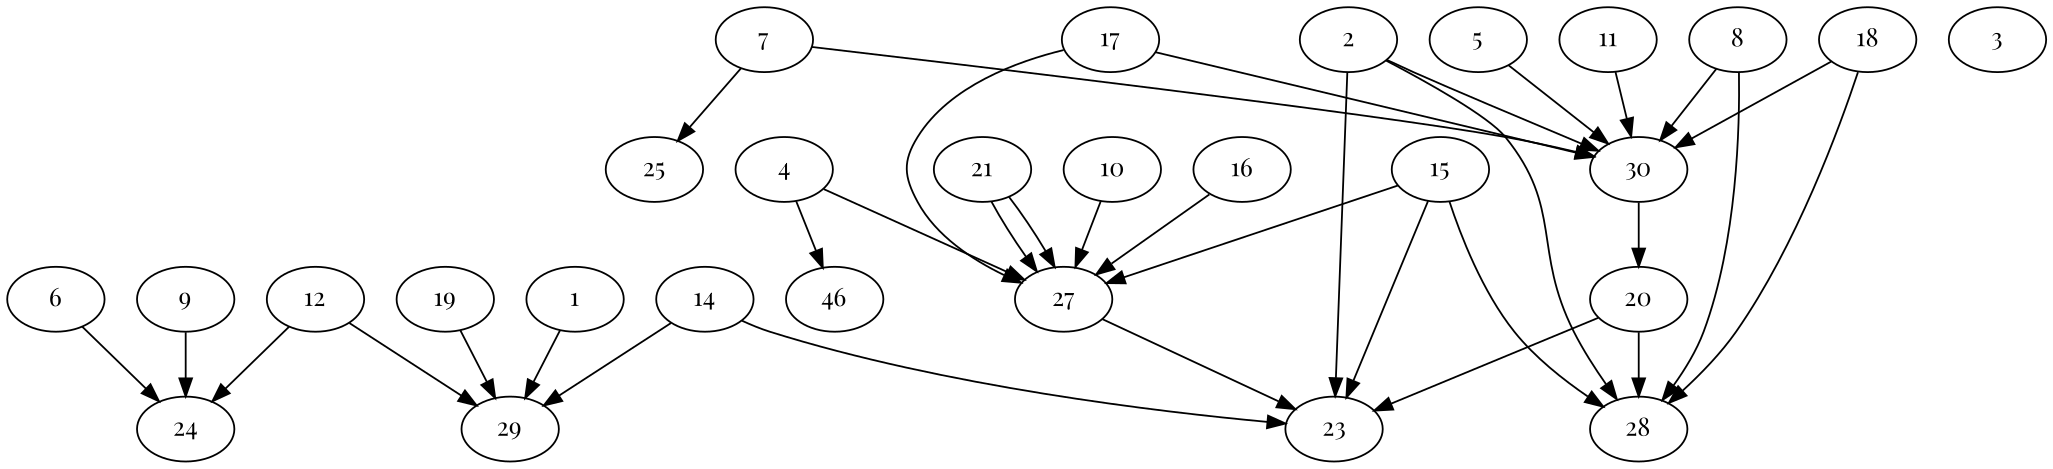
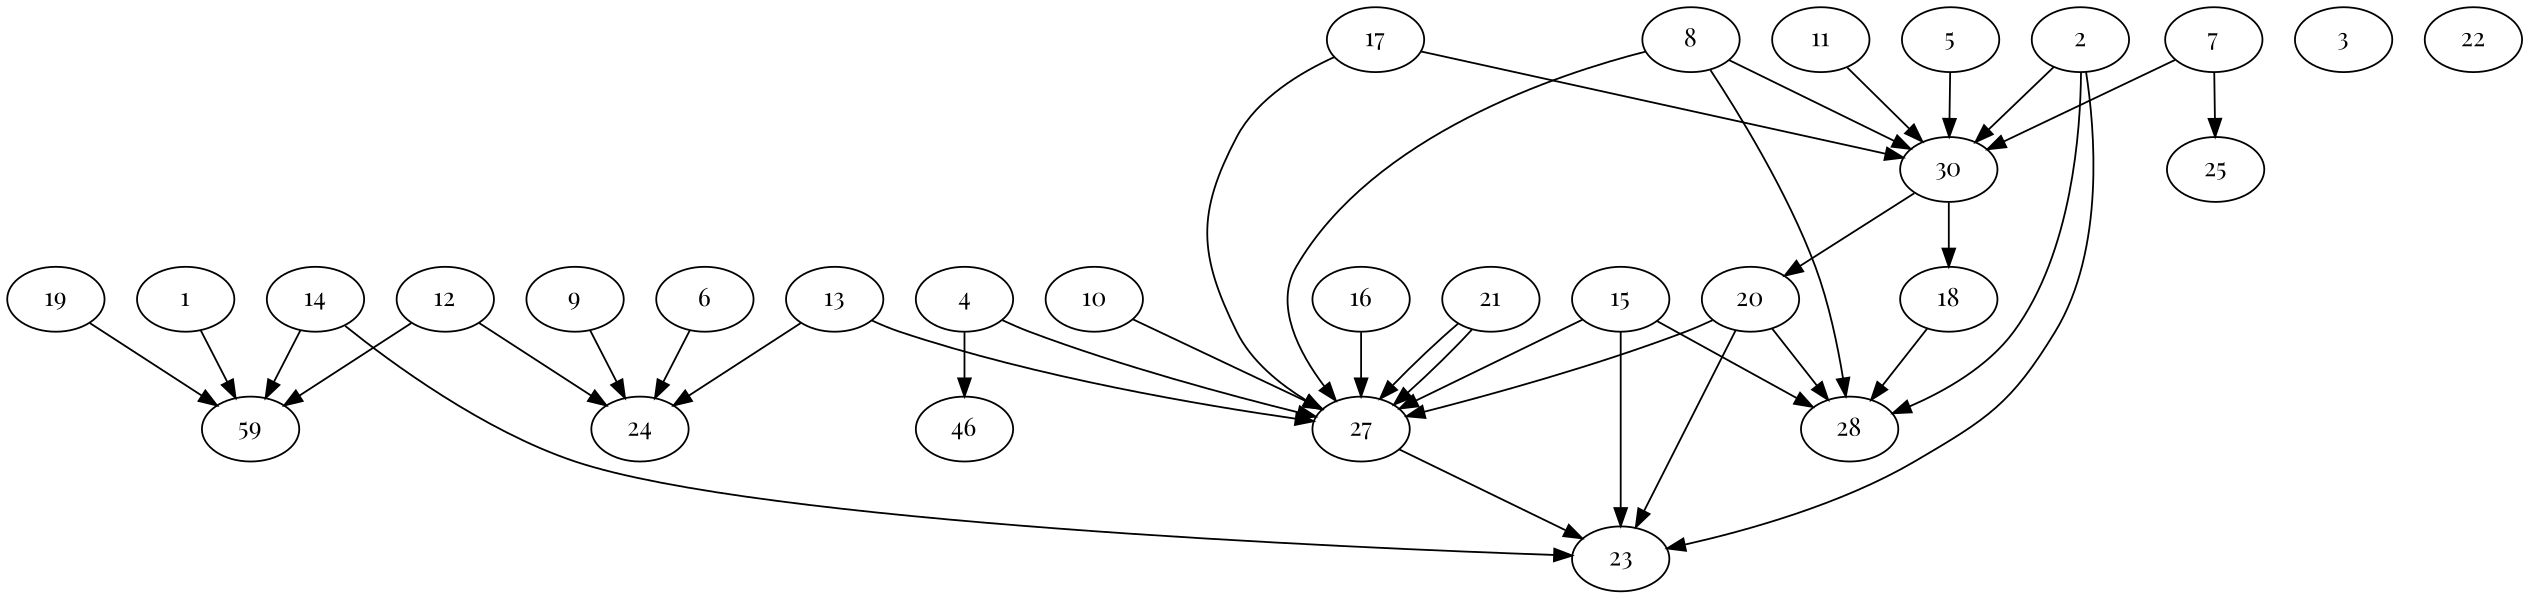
  digraph {
    fontname="Playfair Display"
    node [alpha=0.09 fontname="Playfair Display"]
    edge [fontname="Playfair Display"]
    1 [expect_size=28311552]
-   29 [alpha=0.16 expect_size=42955776]
+   29 [alpha=0.16 expect_size=42955776 label=59]
    2 [alpha=0.13 expect_size=16751616]
    23 [alpha=0.11 expect_size=6447104]
    28 [alpha=0.19 expect_size=51138560]
    30 [expect_size=42056704]
    20 [alpha=0.18 expect_size=30432256]
    3 [alpha=0.07 expect_size=44804096]
    4 [alpha=0.06 expect_size=26402816]
    n10 [alpha=0.05 expect_size=51878912 label=46]
    27 [expect_size=18706432]
    5 [alpha=0.18 expect_size=52294656]
    6 [alpha=0.02 expect_size=44510208]
    24 [alpha=0.10 expect_size=36994048]
    7 [alpha=0.05 expect_size=26037248]
    25 [expect_size=36122624]
    8 [alpha=0.15 expect_size=17227776]
    9 [alpha=0.13 expect_size=23662592]
    10 [alpha=0.10 expect_size=41674752]
    11 [expect_size=12353536]
    12 [alpha=0.11 expect_size=32929792]
+   13 [alpha=0.13 expect_size=16109568]
    14 [alpha=0.20 expect_size=32433152]
    15 [alpha=0.07 expect_size=46675968]
    16 [alpha=0.06 expect_size=42535936]
    17 [alpha=0.14 expect_size=48036864]
    18 [alpha=0.17 expect_size=11928576]
    19 [alpha=0.20 expect_size=47029248]
    21 [alpha=0.07 expect_size=7633920]
+   22 [alpha=0.00 expect_size=28858368]
    1 -> 29
    2 -> 23
    2 -> 28
    2 -> 30
    30 -> 20
    20 -> 23
    20 -> 28
+   20 -> 27
    4 -> n10
    4 -> 27
    27 -> 23
    5 -> 30
    6 -> 24
    7 -> 30
    7 -> 25
    8 -> 28
    8 -> 30
+   8 -> 27
    9 -> 24
    10 -> 27
    11 -> 30
    12 -> 29
    12 -> 24
+   13 -> 27
+   13 -> 24
    14 -> 29
    14 -> 23
    15 -> 23
    15 -> 28
    15 -> 27
    16 -> 27
    17 -> 30
    17 -> 27
    18 -> 28
-   18 -> 30
+   30 -> 18
    19 -> 29
    21 -> 27
    21 -> 27
  }
